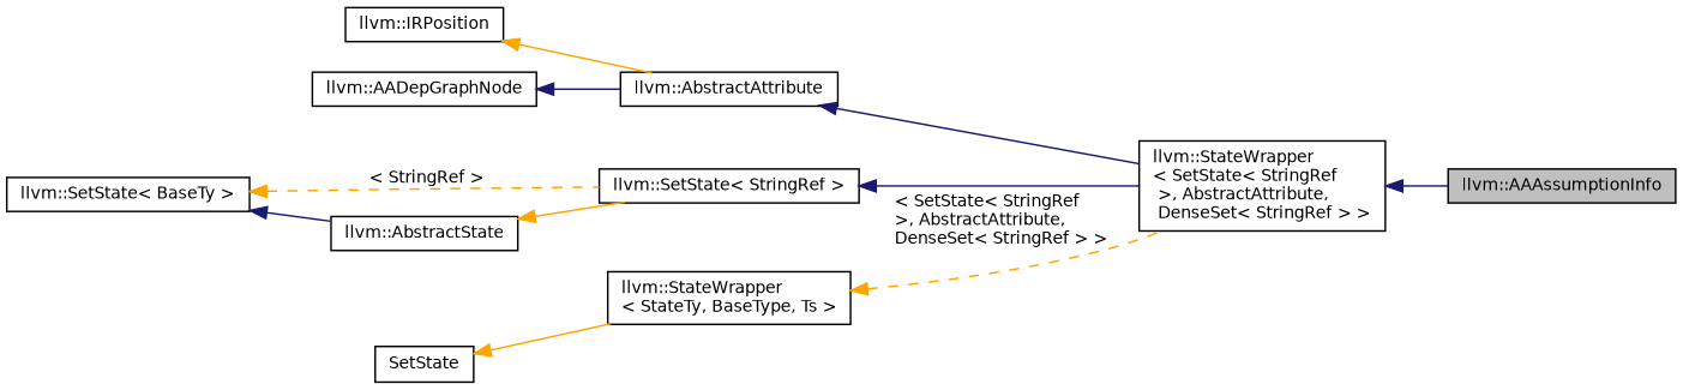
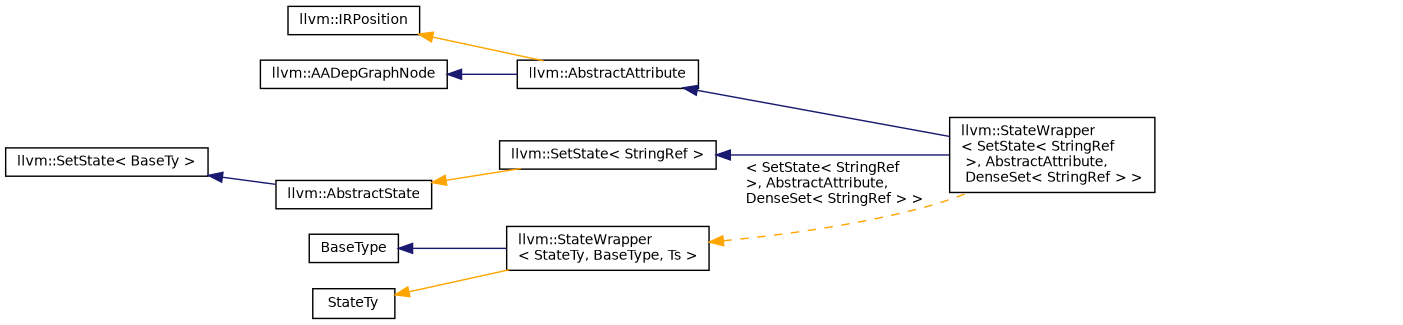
  digraph {
    rankdir=LR
    node [color=black fontname=Helvetica fontsize=10 shape=record]
    edge [color=midnightblue dir=back fontname=Helvetica fontsize=10 labelfontname=Helvetica labelfontsize=10 style=solid]
-   n1 [fillcolor=grey75 fontcolor=black height=0.2 label="llvm::AAAssumptionInfo" style=filled width=0.4]
    n2 [height=0.2 label="llvm::StateWrapper\l\< SetState\< StringRef\l \>, AbstractAttribute,\l DenseSet\< StringRef \> \>" width=0.4]
    n3 [height=0.2 label="llvm::AbstractAttribute" width=0.4]
    n4 [height=0.2 label="llvm::IRPosition" width=0.4]
    n5 [height=0.2 label="llvm::AADepGraphNode" width=0.4]
    n6 [height=0.2 label="llvm::SetState\< StringRef \>" width=0.4]
    n7 [height=0.2 label="llvm::AbstractState" width=0.4]
    n8 [height=0.2 label="llvm::SetState\< BaseTy \>" width=0.4]
    n9 [height=0.2 label="llvm::StateWrapper\l\< StateTy, BaseType, Ts \>" width=0.4]
-   n11 [height=0.2 label=SetState width=0.4]
-   n2 -> n1
+   n10 [height=0.2 label=BaseType width=0.4]
+   n11 [height=0.2 label=StateTy width=0.4]
    n3 -> n2
    n4 -> n3 [color=orange]
    n5 -> n3
    n6 -> n2
    n7 -> n6 [color=orange]
-   n8 -> n6 [color=orange label=" \< StringRef \>" style=dashed]
    n8 -> n7
    n9 -> n2 [color=orange label=" \< SetState\< StringRef\l \>, AbstractAttribute,\l DenseSet\< StringRef \> \>" style=dashed]
+   n10 -> n9
    n11 -> n9 [color=orange]
  }
